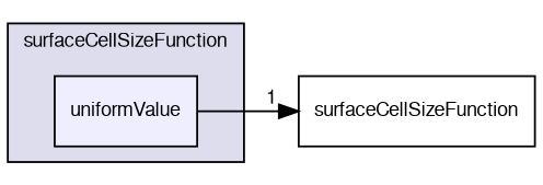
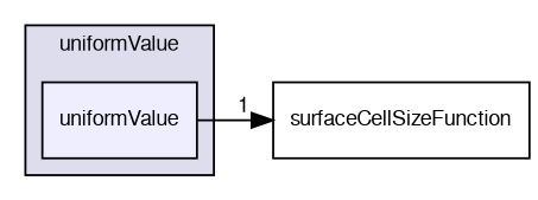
  digraph {
    compound=true
    rankdir=LR
    node [fontname=FreeSans fontsize=10 shape=box]
    n1 [fillcolor="#eeeeff" label=uniformValue pencolor=black style=filled]
    n2 [label=surfaceCellSizeFunction]
    subgraph cluster_1 {
      bgcolor="#ddddee"
      fontname=FreeSans
      fontsize=10
-     label=surfaceCellSizeFunction
+     label=uniformValue
      pencolor=black
      n1
    }
    n1 -> n2 [headlabel=1 labeldistance=1.5 labelfontname=FreeSans labelfontsize=10]
  }
